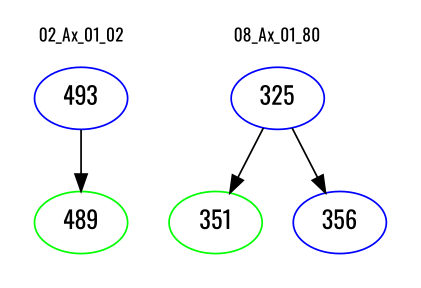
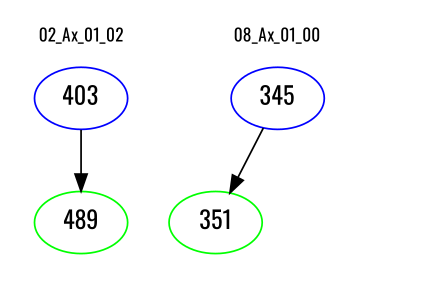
  digraph {
    fontname=Oswald
    node [color=blue fontname=Oswald]
    edge [color=black fontname=Oswald]
-   n1 [label=493]
+   n1 [label=403]
    n2 [color=green label=489]
-   n3 [label=325]
+   n3 [label=345]
    n4 [color=green label=351]
-   n5 [label=356]
    subgraph cluster_1 {
      color=white
      fontsize=10
      label="02_Ax_01_02"
      n1
      n2
    }
    subgraph cluster_2 {
      color=white
      fontsize=10
-     label="08_Ax_01_80"
+     label="08_Ax_01_00"
      n3
      n4
-     n5
    }
    n1 -> n2
    n3 -> n4
-   n3 -> n5
  }
